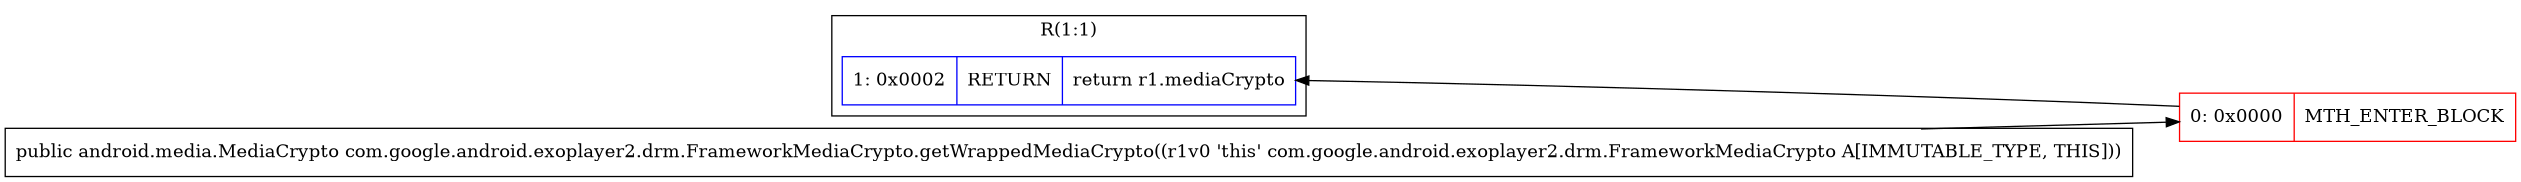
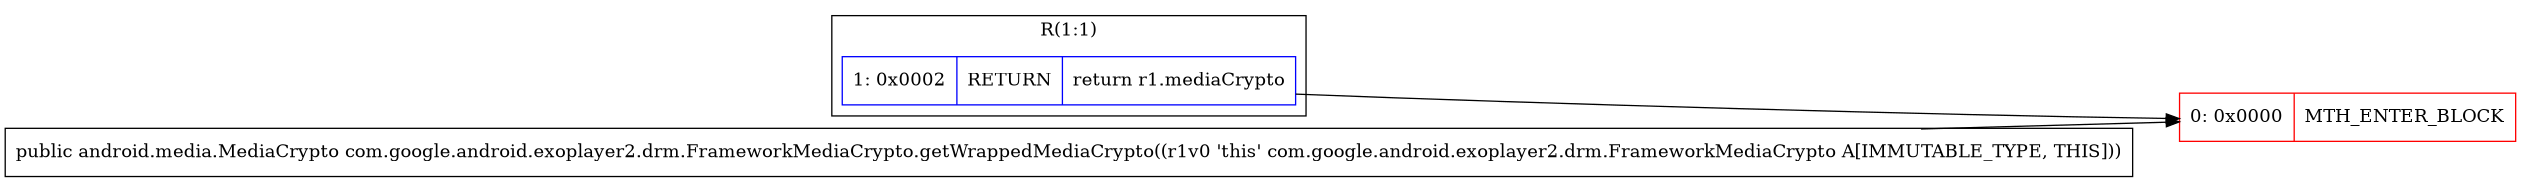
  digraph {
    rankdir=LR
    node [shape=record]
    n1 [color=blue label="{1\:\ 0x0002|RETURN\l|return r1.mediaCrypto\l}"]
    n2 [color=red label="{0\:\ 0x0000|MTH_ENTER_BLOCK\l}"]
    n3 [label="{public android.media.MediaCrypto com.google.android.exoplayer2.drm.FrameworkMediaCrypto.getWrappedMediaCrypto((r1v0 'this' com.google.android.exoplayer2.drm.FrameworkMediaCrypto A[IMMUTABLE_TYPE, THIS])) }"]
    subgraph cluster_1 {
      label="R(1:1)"
      n1
    }
-   n2 -> n1
+   n1 -> n2
    n3 -> n2
  }
